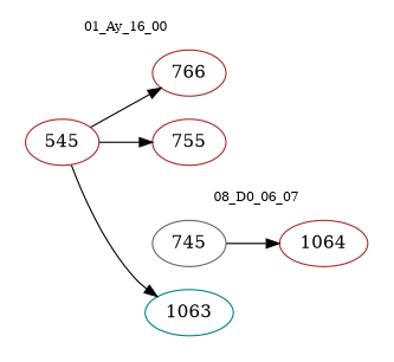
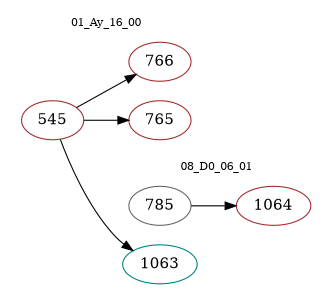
  digraph {
    rankdir=LR
    node [color=brown]
    edge [color=black]
    n1 [label=545]
-   n2 [label=755]
+   n2 [label=765]
    n3 [label=766]
-   n4 [color=gray40 label=745]
+   n4 [color=gray40 label=785]
    n5 [color=teal label=1063]
    n6 [label=1064]
    subgraph cluster_1 {
      color=white
      fontsize=10
      label="01_Ay_16_00"
      n1
      n2
      n3
    }
    subgraph cluster_2 {
      color=white
      fontsize=10
-     label="08_D0_06_07"
+     label="08_D0_06_01"
      n4
      n5
      n6
    }
    n1 -> n2
    n1 -> n3
    n1 -> n5
    n4 -> n6
  }
